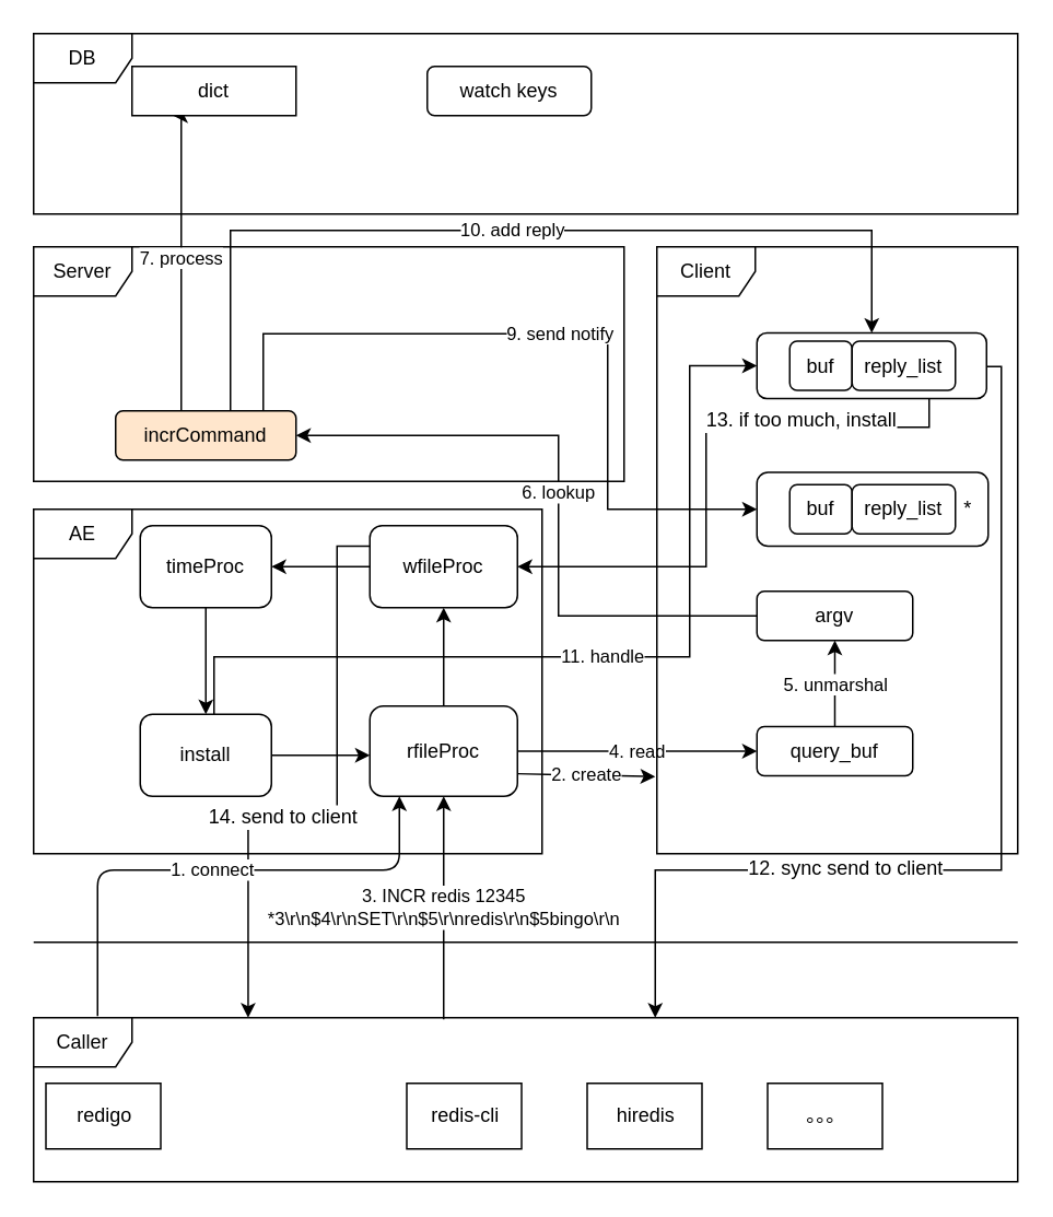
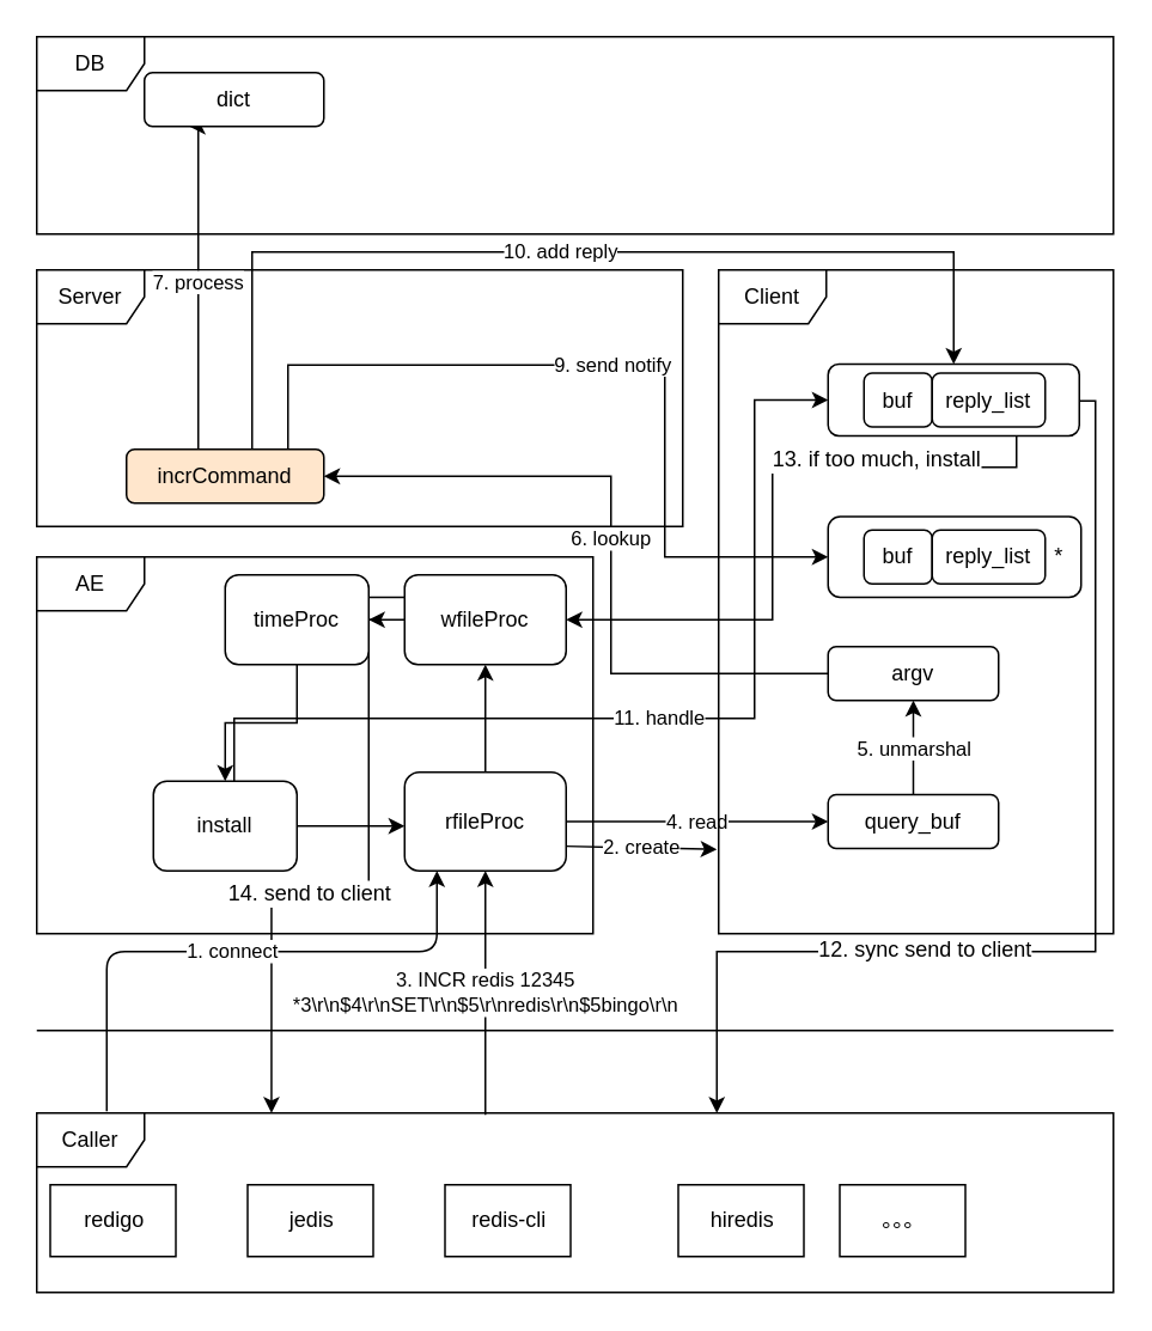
  <mxCell id="0" />
  <mxCell id="1" parent="0" />
  <mxCell id="2" value="" style="edgeStyle=orthogonalEdgeStyle;rounded=0;orthogonalLoop=1;jettySize=auto;html=1;exitX=0.75;exitY=1;exitDx=0;exitDy=0;entryX=1;entryY=0.5;entryDx=0;entryDy=0;" parent="1" source="4" target="7" edge="1"><mxGeometry relative="1" as="geometry"><mxPoint x="500" y="260" as="sourcePoint" /><Array as="points"><mxPoint x="566" y="260" /><mxPoint x="430" y="260" /><mxPoint x="430" y="345" /></Array><mxPoint x="330" y="340" as="targetPoint" /></mxGeometry></mxCell>
  <mxCell id="3" value="13. if too much, install" style="text;html=1;resizable=0;points=[];align=center;verticalAlign=middle;labelBackgroundColor=#ffffff;" parent="2" vertex="1" connectable="0"><mxGeometry x="-0.457" relative="1" as="geometry"><mxPoint y="-5" as="offset" /></mxGeometry></mxCell>
  <mxCell id="4" value="" style="rounded=1;whiteSpace=wrap;html=1;" parent="1" vertex="1"><mxGeometry x="461" y="202.5" width="140" height="40" as="geometry" /></mxCell>
  <mxCell id="5" value="" style="edgeStyle=orthogonalEdgeStyle;rounded=0;orthogonalLoop=1;jettySize=auto;html=1;exitX=0;exitY=0.25;exitDx=0;exitDy=0;entryX=0.218;entryY=0;entryDx=0;entryDy=0;entryPerimeter=0;" parent="1" source="7" target="14" edge="1"><mxGeometry relative="1" as="geometry"><mxPoint x="130" y="666" as="targetPoint" /></mxGeometry></mxCell>
  <mxCell id="6" value="14. send to client" style="text;html=1;resizable=0;points=[];align=center;verticalAlign=middle;labelBackgroundColor=#ffffff;" parent="5" vertex="1" connectable="0"><mxGeometry x="0.192" y="2" relative="1" as="geometry"><mxPoint as="offset" /></mxGeometry></mxCell>
  <mxCell id="7" value="wfileProc" style="rounded=1;whiteSpace=wrap;html=1;" parent="1" vertex="1"><mxGeometry x="225" y="320" width="90" height="50" as="geometry" /></mxCell>
  <mxCell id="8" value="rfileProc" style="rounded=1;whiteSpace=wrap;html=1;" parent="1" vertex="1"><mxGeometry x="225" y="430" width="90" height="55" as="geometry" /></mxCell>
  <mxCell id="9" value="" style="endArrow=classic;html=1;exitX=0.5;exitY=0;exitDx=0;exitDy=0;entryX=0.5;entryY=1;entryDx=0;entryDy=0;" parent="1" source="8" target="7" edge="1"><mxGeometry width="50" height="50" relative="1" as="geometry"><mxPoint x="80" y="430" as="sourcePoint" /><mxPoint x="200" y="468" as="targetPoint" /><Array as="points" /></mxGeometry></mxCell>
  <mxCell id="10" value="AE&lt;br&gt;" style="shape=umlFrame;whiteSpace=wrap;html=1;" parent="1" vertex="1"><mxGeometry x="20" y="310" width="310" height="210" as="geometry" /></mxCell>
  <mxCell id="11" value="DB" style="shape=umlFrame;whiteSpace=wrap;html=1;" parent="1" vertex="1"><mxGeometry x="20" y="20" width="600" height="110" as="geometry" /></mxCell>
  <mxCell id="12" value="" style="line;strokeWidth=1;fillColor=none;align=left;verticalAlign=middle;spacingTop=-1;spacingLeft=3;spacingRight=3;rotatable=0;labelPosition=right;points=[];portConstraint=eastwest;" parent="1" vertex="1"><mxGeometry x="20" y="570" width="600" height="8" as="geometry" /></mxCell>
  <mxCell id="13" value="Server" style="shape=umlFrame;whiteSpace=wrap;html=1;" parent="1" vertex="1"><mxGeometry x="20" y="150" width="360" height="143" as="geometry" /></mxCell>
  <mxCell id="14" value="Caller" style="shape=umlFrame;whiteSpace=wrap;html=1;" parent="1" vertex="1"><mxGeometry x="20" y="620" width="600" height="100" as="geometry" /></mxCell>
  <mxCell id="15" value="redigo" style="html=1;" parent="1" vertex="1"><mxGeometry x="27.5" y="660" width="70" height="40" as="geometry" /></mxCell>
+ <mxCell id="16" value="jedis" style="html=1;" parent="1" vertex="1"><mxGeometry x="137.5" y="660" width="70" height="40" as="geometry" /></mxCell>
  <mxCell id="17" value="redis-cli" style="html=1;" parent="1" vertex="1"><mxGeometry x="247.5" y="660" width="70" height="40" as="geometry" /></mxCell>
- <mxCell id="18" value="hiredis" style="html=1;" parent="1" vertex="1"><mxGeometry x="357.5" y="660" width="70" height="40" as="geometry" /></mxCell>
+ <mxCell id="18" value="hiredis" style="html=1;" parent="1" vertex="1"><mxGeometry x="377.5" y="660" width="70" height="40" as="geometry" /></mxCell>
  <mxCell id="19" value="。。。" style="html=1;" parent="1" vertex="1"><mxGeometry x="467.5" y="660" width="70" height="40" as="geometry" /></mxCell>
  <mxCell id="20" value="1. connect" style="edgeStyle=elbowEdgeStyle;elbow=vertical;endArrow=classic;html=1;exitX=0.065;exitY=-0.01;exitDx=0;exitDy=0;exitPerimeter=0;" parent="1" source="14" edge="1"><mxGeometry width="50" height="50" relative="1" as="geometry"><mxPoint x="40" y="620" as="sourcePoint" /><mxPoint x="243" y="485" as="targetPoint" /><Array as="points"><mxPoint x="90" y="530" /></Array></mxGeometry></mxCell>
  <mxCell id="21" value="2. create" style="endArrow=classic;html=1;shadow=0;exitX=1;exitY=0.75;exitDx=0;exitDy=0;" parent="1" source="8" edge="1"><mxGeometry width="50" height="50" relative="1" as="geometry"><mxPoint x="-40" y="1160" as="sourcePoint" /><mxPoint x="399" y="473" as="targetPoint" /></mxGeometry></mxCell>
  <mxCell id="22" value="3. INCR redis 12345&lt;br&gt;*3\r\n$4\r\nSET\r\n$5\r\nredis\r\n$5bingo\r\n&lt;br&gt;" style="endArrow=classic;html=1;entryX=0.5;entryY=1;entryDx=0;entryDy=0;" parent="1" target="8" edge="1"><mxGeometry width="50" height="50" relative="1" as="geometry"><mxPoint x="270" y="621" as="sourcePoint" /><mxPoint x="270" y="490" as="targetPoint" /></mxGeometry></mxCell>
  <mxCell id="23" value="5. unmarshal" style="edgeStyle=orthogonalEdgeStyle;rounded=0;orthogonalLoop=1;jettySize=auto;html=1;" parent="1" source="24" target="26" edge="1"><mxGeometry relative="1" as="geometry"><Array as="points" /></mxGeometry></mxCell>
  <mxCell id="24" value="query_buf" style="rounded=1;whiteSpace=wrap;html=1;" parent="1" vertex="1"><mxGeometry x="461" y="442.5" width="95" height="30" as="geometry" /></mxCell>
  <mxCell id="25" value="6. lookup" style="edgeStyle=orthogonalEdgeStyle;rounded=0;orthogonalLoop=1;jettySize=auto;html=1;entryX=1;entryY=0.5;entryDx=0;entryDy=0;" parent="1" source="26" target="30" edge="1"><mxGeometry relative="1" as="geometry"><mxPoint x="335" y="265" as="targetPoint" /><Array as="points"><mxPoint x="340" y="375" /><mxPoint x="340" y="265" /></Array></mxGeometry></mxCell>
  <mxCell id="26" value="argv" style="rounded=1;whiteSpace=wrap;html=1;" parent="1" vertex="1"><mxGeometry x="461" y="360" width="95" height="30" as="geometry" /></mxCell>
  <mxCell id="27" value="4. read" style="endArrow=classic;html=1;shadow=0;exitX=1;exitY=0.5;exitDx=0;exitDy=0;entryX=0;entryY=0.5;entryDx=0;entryDy=0;" parent="1" source="8" target="24" edge="1"><mxGeometry width="50" height="50" relative="1" as="geometry"><mxPoint x="320" y="454" as="sourcePoint" /><mxPoint x="360" y="381" as="targetPoint" /></mxGeometry></mxCell>
  <mxCell id="28" value="7. process" style="edgeStyle=orthogonalEdgeStyle;rounded=0;orthogonalLoop=1;jettySize=auto;html=1;entryX=0.25;entryY=1;entryDx=0;entryDy=0;" parent="1" source="30" target="31" edge="1"><mxGeometry relative="1" as="geometry"><mxPoint x="190" y="80" as="targetPoint" /><Array as="points"><mxPoint x="110" y="70" /></Array></mxGeometry></mxCell>
  <mxCell id="29" value="10. add reply" style="edgeStyle=orthogonalEdgeStyle;rounded=0;orthogonalLoop=1;jettySize=auto;html=1;entryX=0.5;entryY=0;entryDx=0;entryDy=0;" parent="1" source="30" target="4" edge="1"><mxGeometry relative="1" as="geometry"><mxPoint x="513" y="180" as="targetPoint" /><Array as="points"><mxPoint x="140" y="140" /><mxPoint x="531" y="140" /></Array></mxGeometry></mxCell>
  <mxCell id="30" value="incrCommand" style="rounded=1;whiteSpace=wrap;html=1;fillColor=#ffe6cc;" parent="1" vertex="1"><mxGeometry x="70" y="250" width="110" height="30" as="geometry" /></mxCell>
- <mxCell id="31" value="dict" style="whiteSpace=wrap;html=1;rounded=0;" parent="1" vertex="1"><mxGeometry x="80" y="40" width="100" height="30" as="geometry" /></mxCell>
- <mxCell id="32" value="watch keys" style="rounded=1;whiteSpace=wrap;html=1;" parent="1" vertex="1"><mxGeometry x="260" y="40" width="100" height="30" as="geometry" /></mxCell>
+ <mxCell id="31" value="dict" style="rounded=1;whiteSpace=wrap;html=1;" parent="1" vertex="1"><mxGeometry x="80" y="40" width="100" height="30" as="geometry" /></mxCell>
  <mxCell id="33" value="buf" style="rounded=1;whiteSpace=wrap;html=1;" parent="1" vertex="1"><mxGeometry x="481" y="207.5" width="38" height="30" as="geometry" /></mxCell>
  <mxCell id="34" value="" style="edgeStyle=orthogonalEdgeStyle;rounded=0;orthogonalLoop=1;jettySize=auto;html=1;" parent="1" edge="1"><mxGeometry relative="1" as="geometry"><mxPoint x="601" y="223" as="sourcePoint" /><mxPoint x="399" y="620" as="targetPoint" /><Array as="points"><mxPoint x="601" y="223" /><mxPoint x="610" y="223" /><mxPoint x="610" y="530" /><mxPoint x="399" y="530" /></Array></mxGeometry></mxCell>
  <mxCell id="35" value="12. sync send to client" style="text;html=1;resizable=0;points=[];align=center;verticalAlign=middle;labelBackgroundColor=#ffffff;" parent="34" vertex="1" connectable="0"><mxGeometry x="0.335" y="-2" relative="1" as="geometry"><mxPoint as="offset" /></mxGeometry></mxCell>
  <mxCell id="36" value="reply_list" style="rounded=1;whiteSpace=wrap;html=1;" parent="1" vertex="1"><mxGeometry x="519" y="207.5" width="63" height="30" as="geometry" /></mxCell>
  <mxCell id="37" value="&amp;nbsp; &amp;nbsp; &amp;nbsp; &amp;nbsp; &amp;nbsp; &amp;nbsp; &amp;nbsp; &amp;nbsp; &amp;nbsp; &amp;nbsp; &amp;nbsp; &amp;nbsp; &amp;nbsp; &amp;nbsp; &amp;nbsp; &amp;nbsp; &amp;nbsp; &amp;nbsp;*" style="rounded=1;whiteSpace=wrap;html=1;" parent="1" vertex="1"><mxGeometry x="461" y="287.5" width="141" height="45" as="geometry" /></mxCell>
  <mxCell id="38" value="buf" style="rounded=1;whiteSpace=wrap;html=1;" parent="1" vertex="1"><mxGeometry x="481" y="295" width="38" height="30" as="geometry" /></mxCell>
  <mxCell id="39" value="reply_list" style="rounded=1;whiteSpace=wrap;html=1;" parent="1" vertex="1"><mxGeometry x="519" y="295" width="63" height="30" as="geometry" /></mxCell>
  <mxCell id="40" value="9. send notify" style="edgeStyle=orthogonalEdgeStyle;rounded=0;orthogonalLoop=1;jettySize=auto;html=1;entryX=0;entryY=0.5;entryDx=0;entryDy=0;" parent="1" source="30" target="37" edge="1"><mxGeometry relative="1" as="geometry"><mxPoint x="217.5" y="95" as="targetPoint" /><Array as="points"><mxPoint x="160" y="203" /><mxPoint x="370" y="203" /><mxPoint x="370" y="310" /></Array><mxPoint x="270" y="203" as="sourcePoint" /></mxGeometry></mxCell>
  <mxCell id="41" value="11. handle" style="edgeStyle=orthogonalEdgeStyle;rounded=0;orthogonalLoop=1;jettySize=auto;html=1;entryX=0;entryY=0.5;entryDx=0;entryDy=0;" parent="1" source="43" target="4" edge="1"><mxGeometry relative="1" as="geometry"><mxPoint x="70" y="562.5" as="targetPoint" /><Array as="points"><mxPoint x="130" y="400" /><mxPoint x="420" y="400" /><mxPoint x="420" y="223" /></Array></mxGeometry></mxCell>
  <mxCell id="42" value="" style="edgeStyle=orthogonalEdgeStyle;rounded=0;orthogonalLoop=1;jettySize=auto;html=1;" parent="1" source="43" target="8" edge="1"><mxGeometry relative="1" as="geometry"><Array as="points"><mxPoint x="210" y="460" /><mxPoint x="210" y="460" /></Array></mxGeometry></mxCell>
  <mxCell id="43" value="install" style="rounded=1;whiteSpace=wrap;html=1;" parent="1" vertex="1"><mxGeometry x="85" y="435" width="80" height="50" as="geometry" /></mxCell>
  <mxCell id="44" value="" style="edgeStyle=orthogonalEdgeStyle;rounded=0;orthogonalLoop=1;jettySize=auto;html=1;" parent="1" source="45" target="43" edge="1"><mxGeometry relative="1" as="geometry" /></mxCell>
- <mxCell id="45" value="timeProc" style="rounded=1;whiteSpace=wrap;html=1;" parent="1" vertex="1"><mxGeometry x="85" y="320" width="80" height="50" as="geometry" /></mxCell>
+ <mxCell id="45" value="timeProc" style="rounded=1;whiteSpace=wrap;html=1;" parent="1" vertex="1"><mxGeometry x="125" y="320" width="80" height="50" as="geometry" /></mxCell>
  <mxCell id="46" value="" style="edgeStyle=orthogonalEdgeStyle;rounded=0;orthogonalLoop=1;jettySize=auto;html=1;entryX=1;entryY=0.5;entryDx=0;entryDy=0;" parent="1" source="7" target="45" edge="1"><mxGeometry relative="1" as="geometry"><mxPoint x="220" y="335" as="sourcePoint" /><mxPoint x="120" y="335" as="targetPoint" /></mxGeometry></mxCell>
  <mxCell id="47" value="Client" style="shape=umlFrame;whiteSpace=wrap;html=1;" parent="1" vertex="1"><mxGeometry x="400" y="150" width="220" height="370" as="geometry" /></mxCell>
